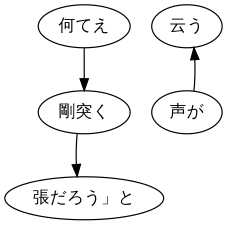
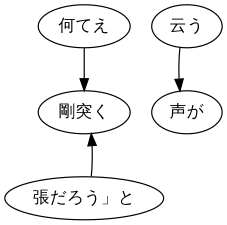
  digraph {
    fontname=Inter
    node [fontname=Inter]
    edge [fontname=Inter]
    n1 [label="何てえ"]
    n2 [label="剛突く"]
    n3 [label="張だろう」と"]
    n4 [label="云う"]
    n5 [label="声が"]
    n1 -> n2
-   n2 -> n3
-   n5 -> n4
+   n3 -> n2
+   n4 -> n5
  }
